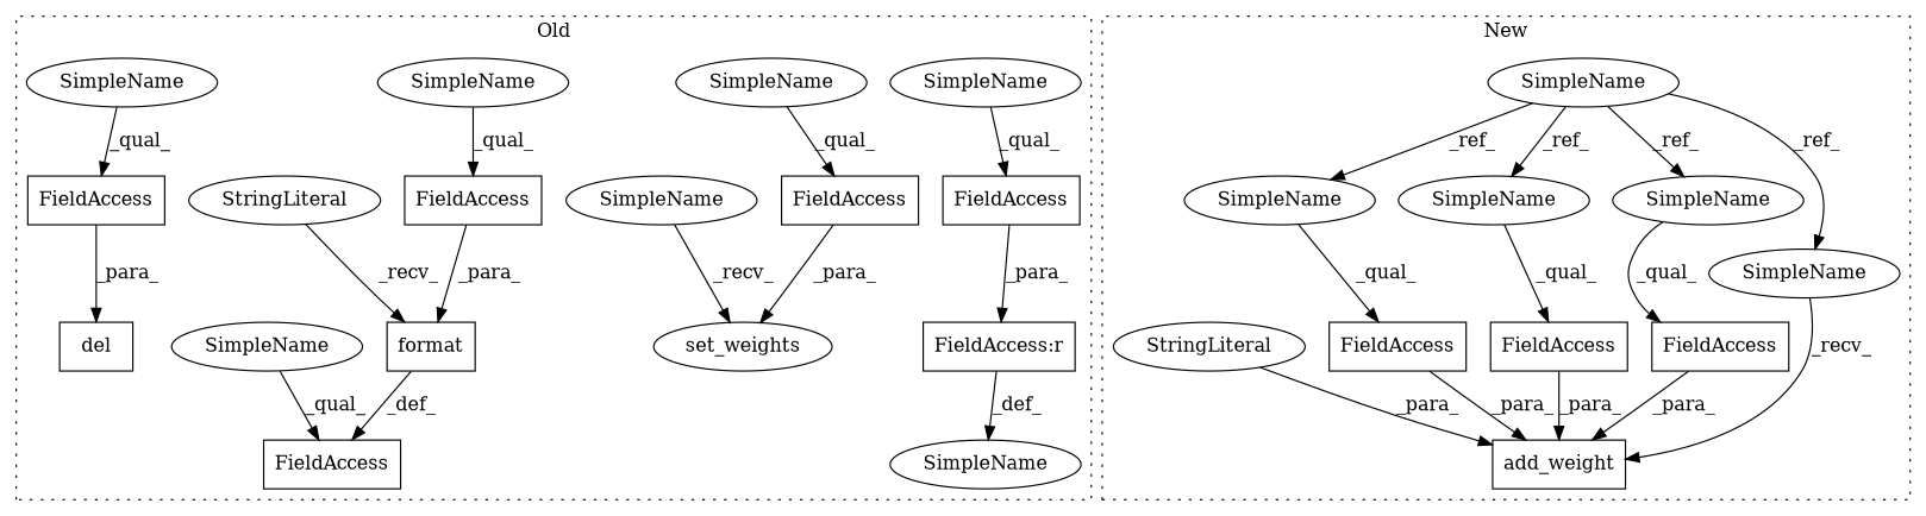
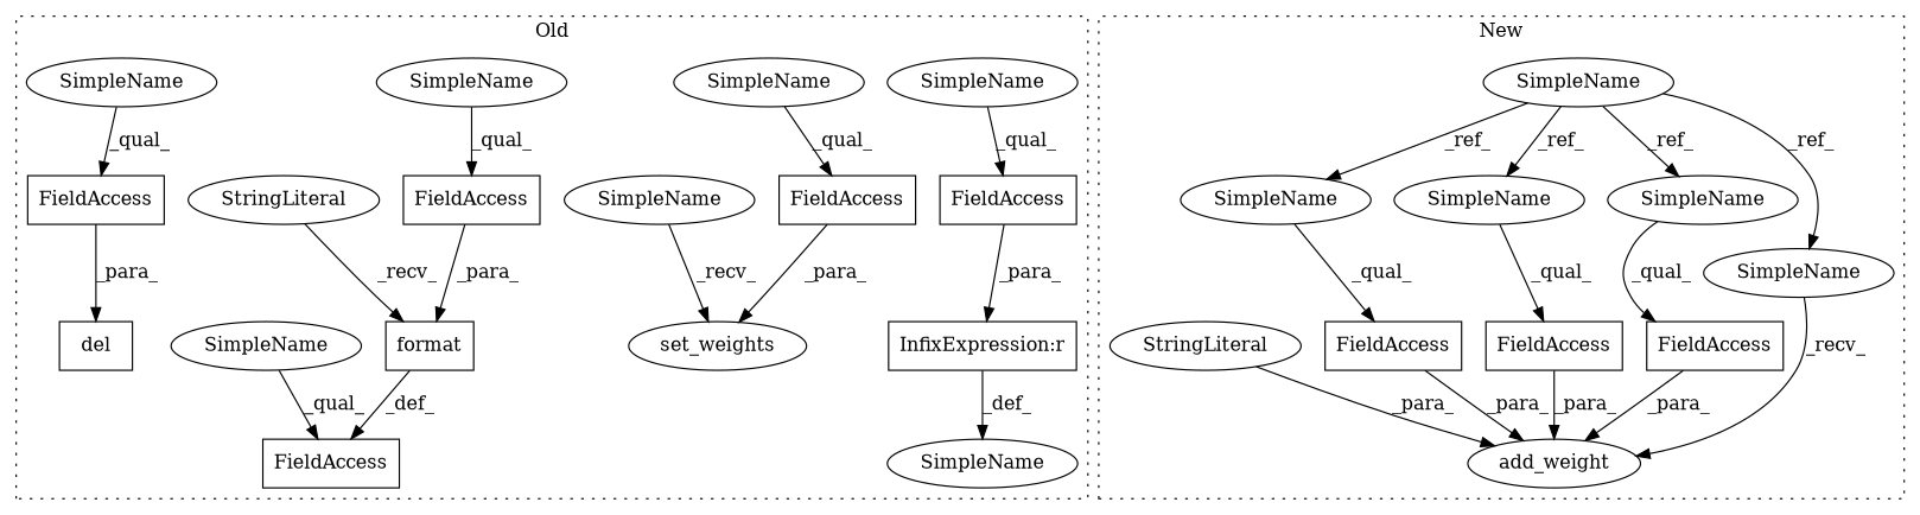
  digraph {
    node [a=42 l=4 s=1542 shape=ellipse]
    n1 [a=32 l="7,1" label=format s="1535,1551" shape=box]
    n2 [a=22 l=9 label=FieldAccess shape=box]
    n3 [a=32 l="12,1" label=set_weights s="1665,1697"]
    n4 [label=SimpleName l="" s=""]
    n5 [a=32 l="4,1" label=del s="1706,1730" shape=box]
    n6 [a=22 l=20 label=FieldAccess s=1710 shape=box]
    n7 [a=22 l=20 label=FieldAccess s=1677 shape=box]
    n8 [a=22 l=22 label=FieldAccess s=1559 shape=box]
    n9 [a=22 l=20 label=FieldAccess s=1622 shape=box]
    n10 [a=45 l=11 label=StringLiteral s=1523]
-   n11 [a=27 label="FieldAccess:r" s=1642 shape=box]
+   n11 [a=27 label="InfixExpression:r" s=1642 shape=box]
    n12 [label=SimpleName s=1660]
    n13 [label=SimpleName]
    n14 [label=SimpleName s=1677]
    n15 [label=SimpleName s=1622]
    n16 [label=SimpleName s=1559]
    n17 [label=SimpleName s=1710]
-   n18 [a=32 l="11,1" label=add_weight s="1751,1849" shape=box]
+   n18 [a=32 l="11,1" label=add_weight s="1751,1849"]
    n19 [label=SimpleName s=1345]
    n20 [a=22 l=22 label=FieldAccess s=1782 shape=box]
    n21 [a=22 l=21 label=FieldAccess s=1828 shape=box]
    n22 [a=22 l=22 label=FieldAccess s=1805 shape=box]
    n23 [a=45 l=7 label=StringLiteral s=1774]
    n24 [label=SimpleName s=1782]
    n25 [label=SimpleName s=1828]
    n26 [label=SimpleName s=1805]
    n27 [label=SimpleName s=1746]
    subgraph cluster_1 {
      label=Old
      style=dotted
      n1
      n2
      n3
      n4
      n5
      n6
      n7
      n8
      n9
      n10
      n11
      n12
      n13
      n14
      n15
      n16
      n17
    }
    subgraph cluster_2 {
      label=New
      style=dotted
      n18
      n19
      n20
      n21
      n22
      n23
      n24
      n25
      n26
      n27
    }
    n1 -> n8 [label=_def_]
    n2 -> n1 [label=_para_]
    n6 -> n5 [label=_para_]
    n7 -> n3 [label=_para_]
    n9 -> n11 [label=_para_]
    n10 -> n1 [label=_recv_]
    n11 -> n4 [label=_def_]
    n12 -> n3 [label=_recv_]
    n13 -> n2 [label=_qual_]
    n14 -> n7 [label=_qual_]
    n15 -> n9 [label=_qual_]
    n16 -> n8 [label=_qual_]
    n17 -> n6 [label=_qual_]
    n19 -> n24 [label=_ref_]
    n19 -> n25 [label=_ref_]
    n19 -> n26 [label=_ref_]
    n19 -> n27 [label=_ref_]
    n20 -> n18 [label=_para_]
    n21 -> n18 [label=_para_]
    n22 -> n18 [label=_para_]
    n23 -> n18 [label=_para_]
    n24 -> n20 [label=_qual_]
    n25 -> n21 [label=_qual_]
    n26 -> n22 [label=_qual_]
    n27 -> n18 [label=_recv_]
  }
